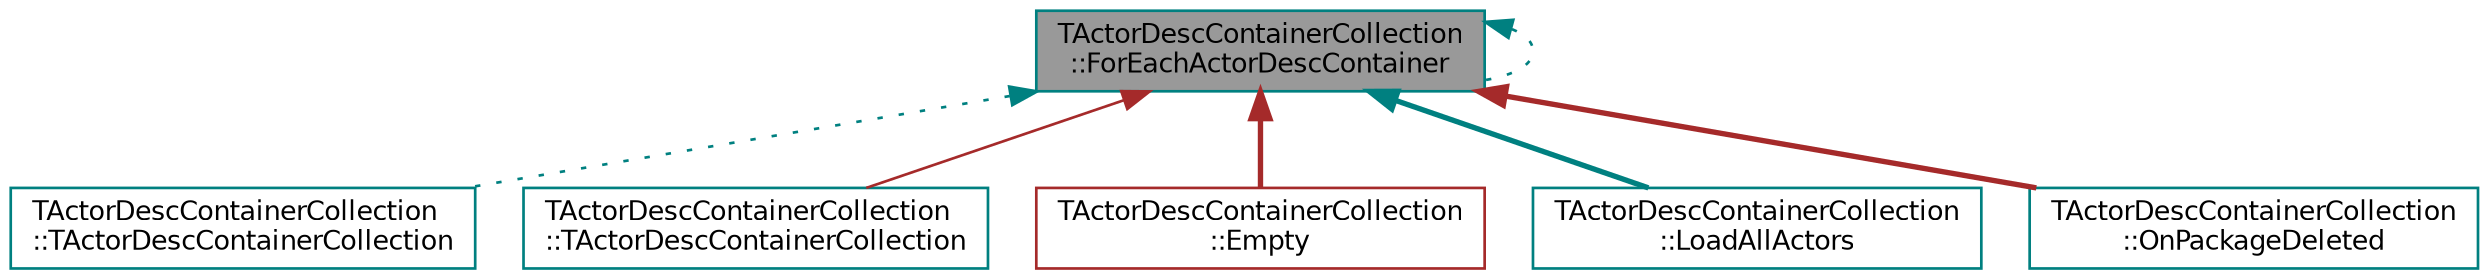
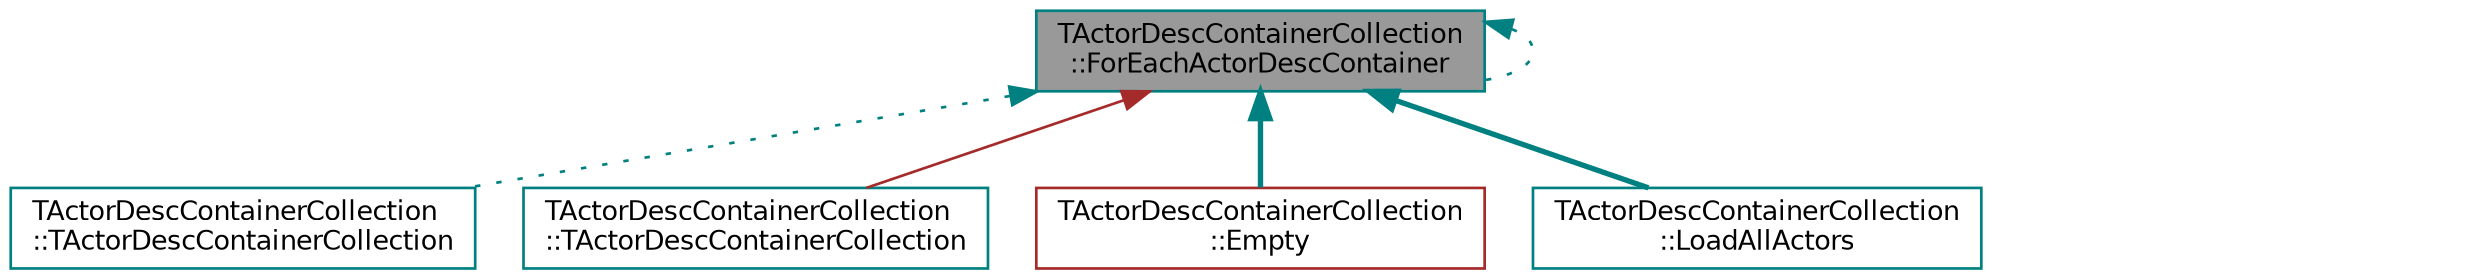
  digraph {
    rankdir=TB
    node [color=teal fillcolor=white fontname=Helvetica fontsize=10 shape=box style=filled]
    edge [color=teal dir=back fontname=Helvetica fontsize=10 labelfontname=Helvetica labelfontsize=10 style=bold]
    n1 [fillcolor=grey60 fontcolor=black height=0.2 label="TActorDescContainerCollection\l::ForEachActorDescContainer" width=0.4]
    n2 [height=0.2 label="TActorDescContainerCollection\l::TActorDescContainerCollection" width=0.4]
    n3 [height=0.2 label="TActorDescContainerCollection\l::TActorDescContainerCollection" width=0.4]
    n4 [color=brown height=0.2 label="TActorDescContainerCollection\l::Empty" width=0.4]
    n5 [height=0.2 label="TActorDescContainerCollection\l::LoadAllActors" width=0.4]
-   n6 [height=0.2 label="TActorDescContainerCollection\l::OnPackageDeleted" width=0.4]
    n1 -> n1 [style=dotted]
    n1 -> n2 [style=dotted]
    n1 -> n3 [color=brown style=solid]
-   n1 -> n4 [color=brown]
+   n1 -> n4
    n1 -> n5
-   n1 -> n6 [color=brown]
  }
